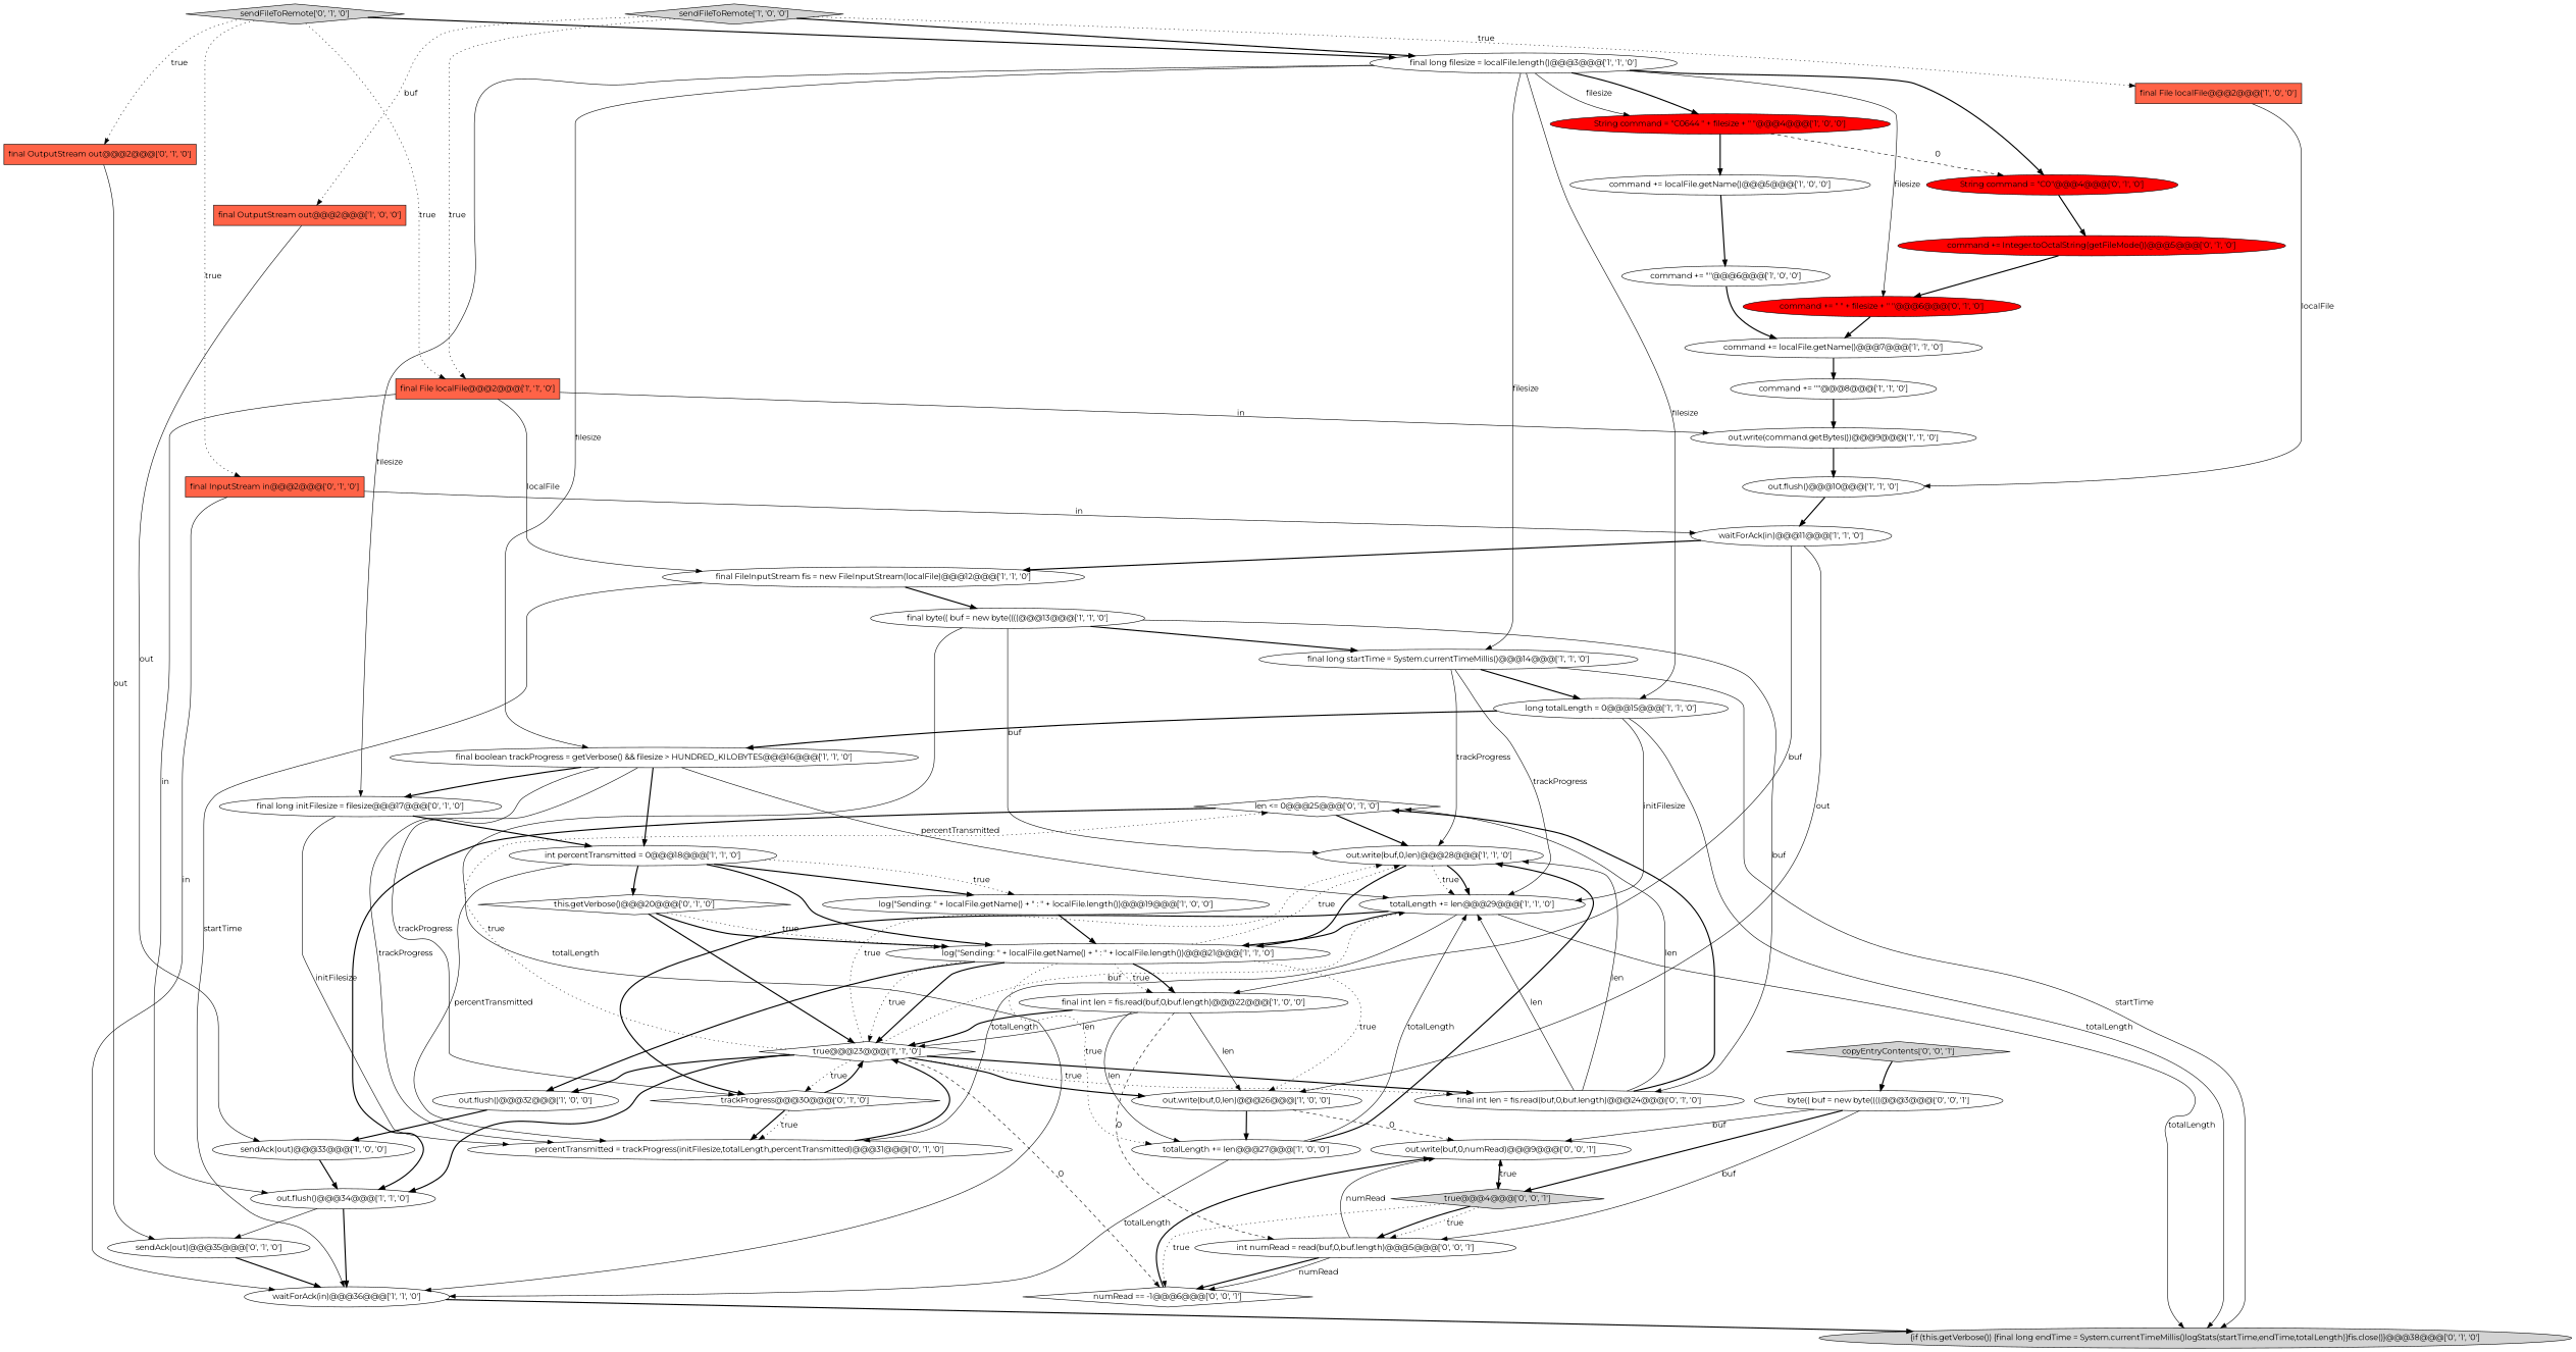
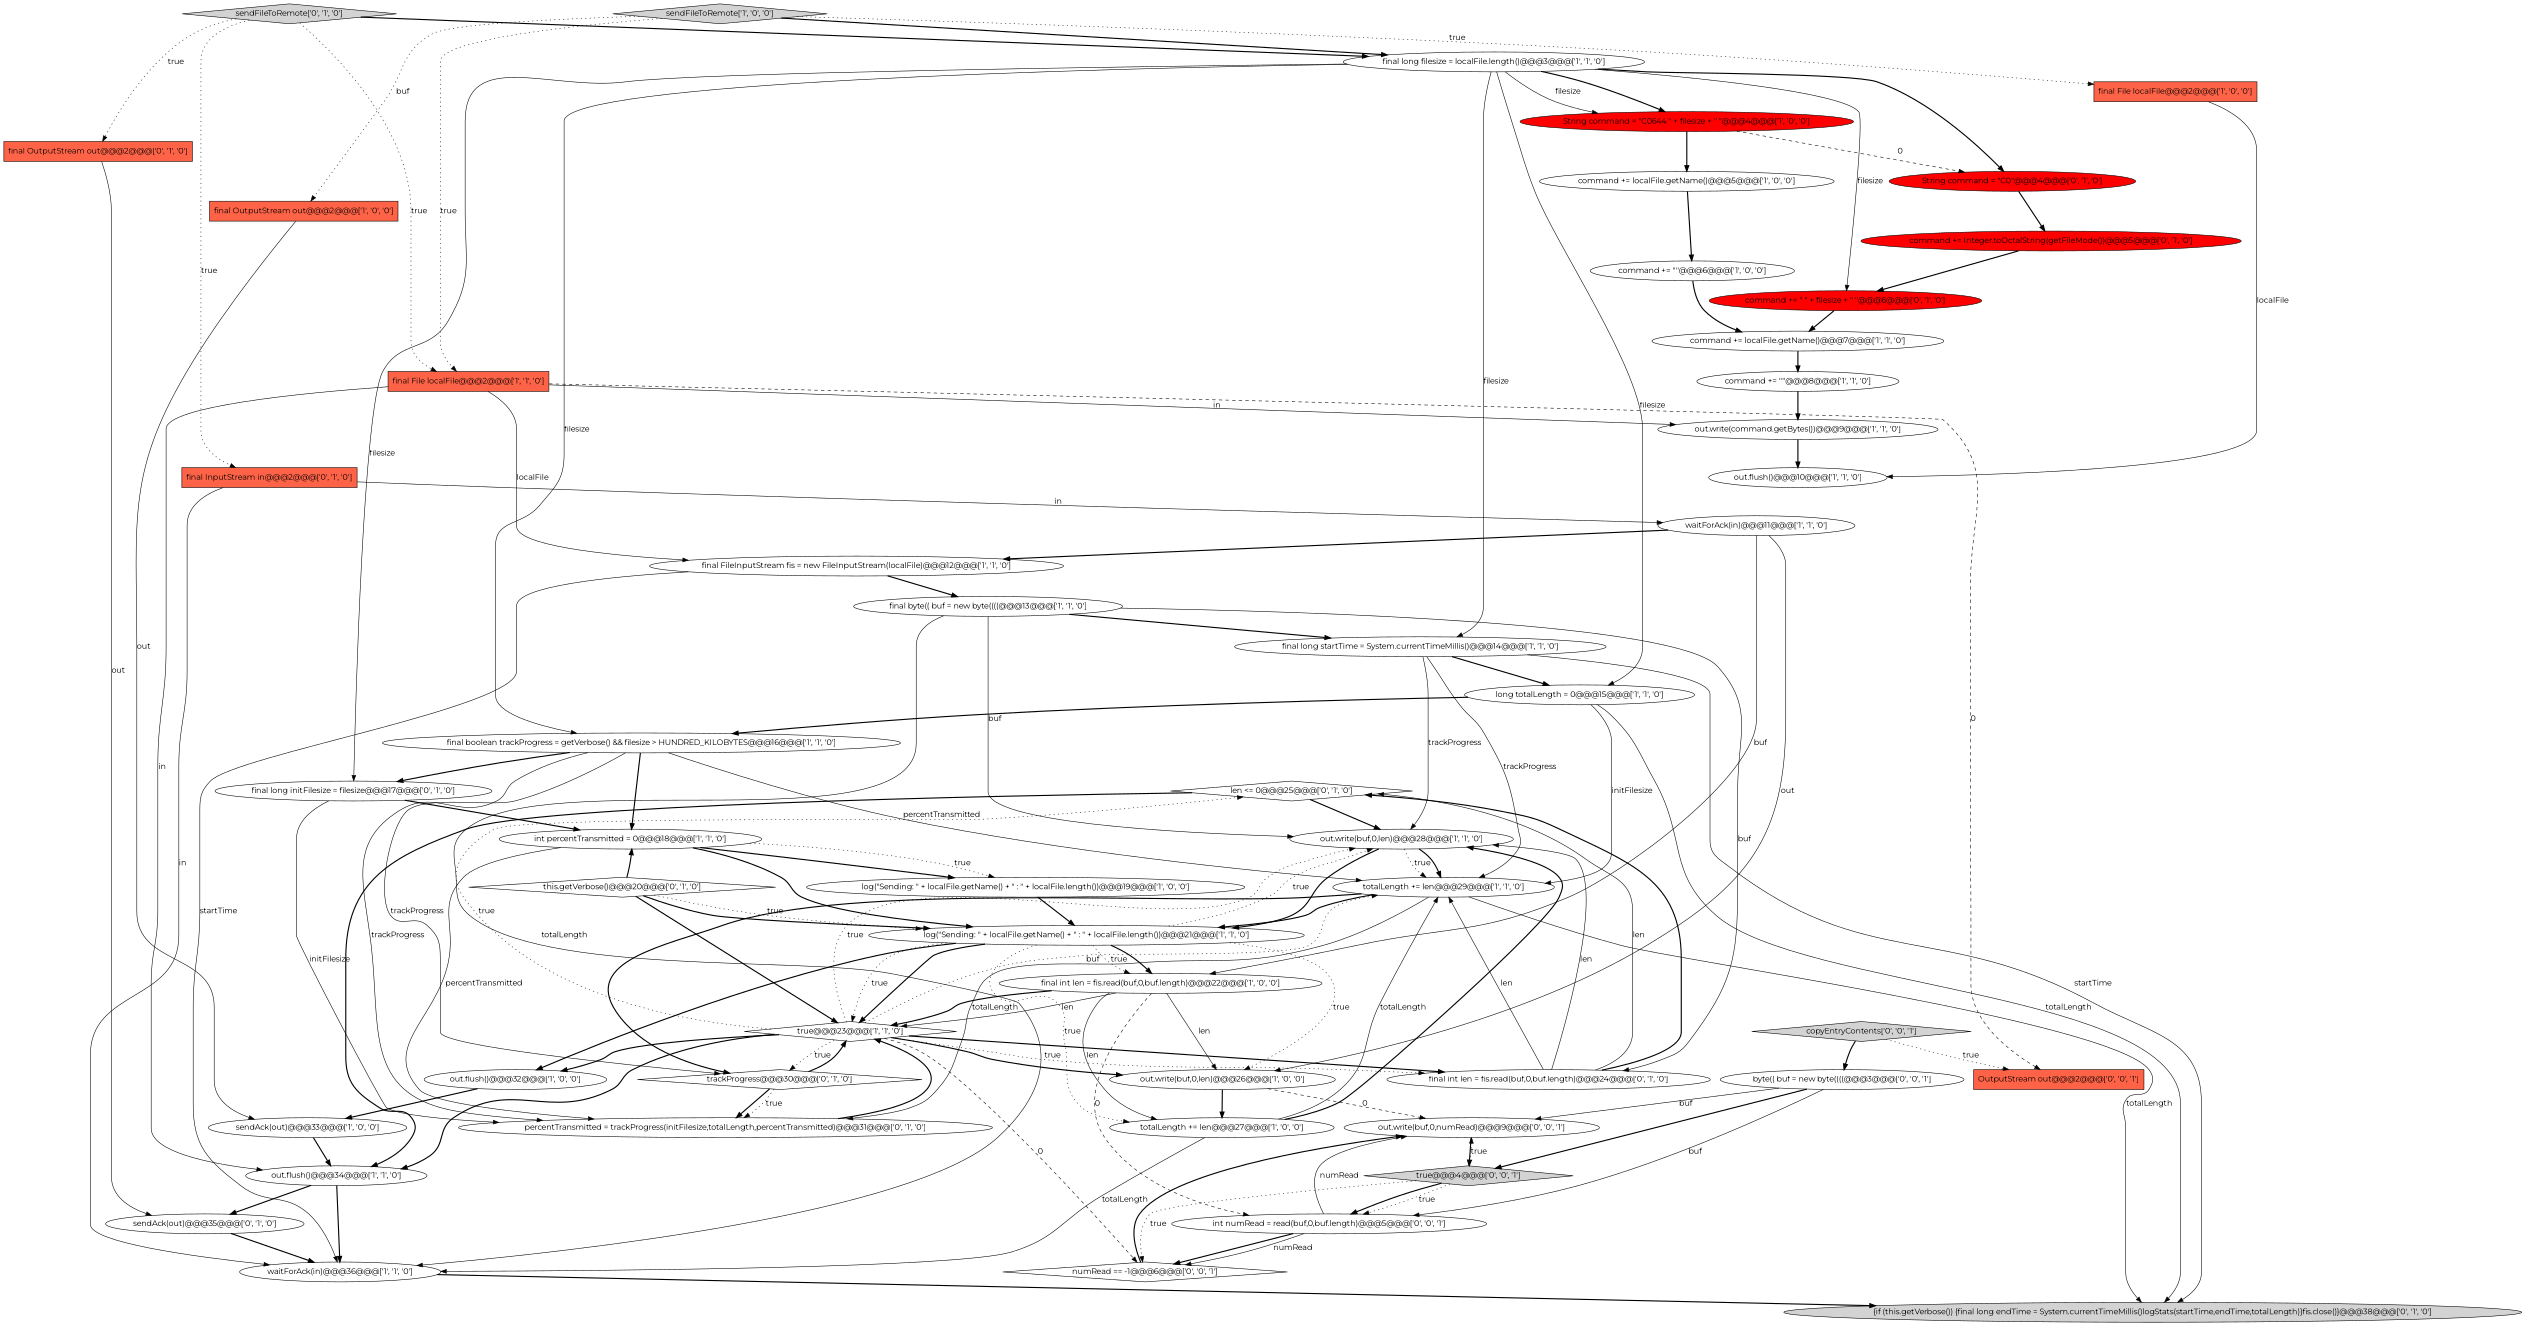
  digraph {
    fontname=Montserrat
    node [fillcolor=white fontname=Montserrat shape=ellipse style=filled]
    edge [fontname=Montserrat style=bold]
    n1 [label="len <= 0@@@25@@@['0', '1', '0']" shape=diamond]
    n2 [label="out.flush()@@@34@@@['1', '1', '0']"]
    n3 [label="out.write(buf,0,len)@@@28@@@['1', '1', '0']"]
    n4 [label="waitForAck(in)@@@36@@@['1', '1', '0']"]
    n5 [label="sendAck(out)@@@35@@@['0', '1', '0']"]
    n6 [label="totalLength += len@@@29@@@['1', '1', '0']"]
    n7 [label="log(\"Sending: \" + localFile.getName() + \" : \" + localFile.length())@@@21@@@['1', '1', '0']"]
    n8 [fillcolor=lightgray label="true@@@4@@@['0', '0', '1']" shape=diamond]
    n9 [label="out.write(buf,0,numRead)@@@9@@@['0', '0', '1']"]
    n10 [label="int numRead = read(buf,0,buf.length)@@@5@@@['0', '0', '1']"]
    n11 [label="numRead == -1@@@6@@@['0', '0', '1']" shape=diamond]
    n12 [label="waitForAck(in)@@@11@@@['1', '1', '0']"]
    n13 [label="final FileInputStream fis = new FileInputStream(localFile)@@@12@@@['1', '1', '0']"]
    n14 [label="out.write(buf,0,len)@@@26@@@['1', '0', '0']"]
    n15 [label="final int len = fis.read(buf,0,buf.length)@@@22@@@['1', '0', '0']"]
    n16 [label="final byte(( buf = new byte((((@@@13@@@['1', '1', '0']"]
    n17 [label="totalLength += len@@@27@@@['1', '0', '0']"]
    n18 [label="true@@@23@@@['1', '1', '0']" shape=diamond]
    n19 [label="final long startTime = System.currentTimeMillis()@@@14@@@['1', '1', '0']"]
    n20 [label="final int len = fis.read(buf,0,buf.length)@@@24@@@['0', '1', '0']"]
    n21 [fillcolor=lightgray label="{if (this.getVerbose()) {final long endTime = System.currentTimeMillis()logStats(startTime,endTime,totalLength)}fis.close()}@@@38@@@['0', '1', '0']"]
    n22 [label="long totalLength = 0@@@15@@@['1', '1', '0']"]
    n23 [label="trackProgress@@@30@@@['0', '1', '0']" shape=diamond]
    n24 [label="out.flush()@@@32@@@['1', '0', '0']"]
    n25 [label="percentTransmitted = trackProgress(initFilesize,totalLength,percentTransmitted)@@@31@@@['0', '1', '0']"]
    n26 [label="sendAck(out)@@@33@@@['1', '0', '0']"]
    n27 [fillcolor=tomato label="final OutputStream out@@@2@@@['0', '1', '0']" shape=box]
    n28 [fillcolor=red label="command += Integer.toOctalString(getFileMode())@@@5@@@['0', '1', '0']"]
    n29 [fillcolor=red label="command += \" \" + filesize + \" \"@@@6@@@['0', '1', '0']"]
    n30 [label="command += localFile.getName()@@@7@@@['1', '1', '0']"]
    n31 [fillcolor=lightgray label="sendFileToRemote['0', '1', '0']" shape=diamond]
    n32 [fillcolor=tomato label="final File localFile@@@2@@@['1', '1', '0']" shape=box]
    n33 [fillcolor=tomato label="final InputStream in@@@2@@@['0', '1', '0']" shape=box]
    n34 [label="final long filesize = localFile.length()@@@3@@@['1', '1', '0']"]
    n35 [label="out.write(command.getBytes())@@@9@@@['1', '1', '0']"]
+   n36 [fillcolor=tomato label="OutputStream out@@@2@@@['0', '0', '1']" shape=box]
    n37 [label="final boolean trackProgress = getVerbose() && filesize > HUNDRED_KILOBYTES@@@16@@@['1', '1', '0']"]
    n38 [label="final long initFilesize = filesize@@@17@@@['0', '1', '0']"]
    n39 [fillcolor=red label="String command = \"C0644 \" + filesize + \" \"@@@4@@@['1', '0', '0']"]
    n40 [fillcolor=red label="String command = \"C0\"@@@4@@@['0', '1', '0']"]
    n41 [label="log(\"Sending: \" + localFile.getName() + \" : \" + localFile.length())@@@19@@@['1', '0', '0']"]
    n42 [label="command += \"\"@@@8@@@['1', '1', '0']"]
    n43 [label="out.flush()@@@10@@@['1', '1', '0']"]
    n44 [label="byte(( buf = new byte((((@@@3@@@['0', '0', '1']"]
    n45 [label="command += \"\"@@@6@@@['1', '0', '0']"]
    n46 [fillcolor=lightgray label="copyEntryContents['0', '0', '1']" shape=diamond]
    n47 [label="int percentTransmitted = 0@@@18@@@['1', '1', '0']"]
    n48 [label="this.getVerbose()@@@20@@@['0', '1', '0']" shape=diamond]
    n49 [fillcolor=tomato label="final OutputStream out@@@2@@@['1', '0', '0']" shape=box]
    n50 [label="command += localFile.getName()@@@5@@@['1', '0', '0']"]
    n51 [fillcolor=lightgray label="sendFileToRemote['1', '0', '0']" shape=diamond]
    n52 [fillcolor=tomato label="final File localFile@@@2@@@['1', '0', '0']" shape=box]
    n1 -> n2
    n1 -> n3
    n2 -> n4
-   n2 -> n5 [style=solid]
+   n2 -> n5
    n3 -> n6 [label=true style=dotted]
    n3 -> n6
    n3 -> n7
    n4 -> n21
    n5 -> n4
    n6 -> n7
    n6 -> n21 [label=totalLength style=solid]
    n6 -> n23
    n6 -> n25 [label=totalLength style=solid]
    n7 -> n3 [label=true style=dotted]
    n7 -> n14 [label=true style=dotted]
    n7 -> n15
    n7 -> n15 [label=true style=dotted]
    n7 -> n17 [label=true style=dotted]
    n7 -> n18 [label=true style=dotted]
    n7 -> n18
    n7 -> n24
    n8 -> n9 [label=true style=dotted]
    n8 -> n10
    n8 -> n10 [label=true style=dotted]
    n8 -> n11 [label=true style=dotted]
    n9 -> n8
    n10 -> n9 [label=numRead style=solid]
    n10 -> n11
    n10 -> n11 [label=numRead style=solid]
    n11 -> n9
    n12 -> n13
    n12 -> n14 [label=out style=solid]
    n12 -> n15 [label=buf style=solid]
    n13 -> n4 [label=startTime style=solid]
    n13 -> n16
    n14 -> n9 [label=0 style=dashed]
    n14 -> n17
    n15 -> n10 [label=0 style=dashed]
    n15 -> n14 [label=len style=solid]
    n15 -> n17 [label=len style=solid]
    n15 -> n18
    n15 -> n18 [label=len style=solid]
    n16 -> n3 [label=buf style=solid]
    n16 -> n4 [label=totalLength style=solid]
    n16 -> n19
    n16 -> n20 [label=buf style=solid]
    n17 -> n3
    n17 -> n4 [label=totalLength style=solid]
    n17 -> n6 [label=totalLength style=solid]
    n18 -> n1 [label=true style=dotted]
    n18 -> n2
    n18 -> n3 [label=true style=dotted]
    n18 -> n6 [label=buf style=dotted]
    n18 -> n11 [label=0 style=dashed]
    n18 -> n14
    n18 -> n20 [label=true style=dotted]
    n18 -> n20
    n18 -> n23 [label=true style=dotted]
    n18 -> n24
    n19 -> n3 [label=trackProgress style=solid]
    n19 -> n6 [label=trackProgress style=solid]
    n19 -> n21 [label=startTime style=solid]
    n19 -> n22
    n20 -> n1 [label=len style=solid]
    n20 -> n1
    n20 -> n3 [label=len style=solid]
    n20 -> n6 [label=len style=solid]
    n22 -> n6 [label=initFilesize style=solid]
    n22 -> n21 [label=totalLength style=solid]
    n22 -> n37
    n23 -> n18
    n23 -> n25
    n23 -> n25 [label=true style=dotted]
    n24 -> n26
    n25 -> n18
    n26 -> n2
    n27 -> n5 [label=out style=solid]
    n28 -> n29
    n29 -> n30
    n30 -> n42
    n31 -> n27 [label=true style=dotted]
    n31 -> n32 [label=true style=dotted]
    n31 -> n33 [label=true style=dotted]
    n31 -> n34
    n32 -> n2 [label=in style=solid]
    n32 -> n13 [label=localFile style=solid]
    n32 -> n35 [label=in style=solid]
+   n32 -> n36 [label=0 style=dashed]
    n33 -> n4 [label=in style=solid]
    n33 -> n12 [label=in style=solid]
    n34 -> n19 [label=filesize style=solid]
    n34 -> n22 [label=filesize style=solid]
    n34 -> n29 [label=filesize style=solid]
    n34 -> n37 [label=filesize style=solid]
    n34 -> n38 [label=filesize style=solid]
    n34 -> n39
    n34 -> n39 [label=filesize style=solid]
    n34 -> n40
    n35 -> n43
    n37 -> n6 [label=percentTransmitted style=solid]
    n37 -> n23 [label=trackProgress style=solid]
    n37 -> n25 [label=trackProgress style=solid]
    n37 -> n38
    n37 -> n47
    n38 -> n25 [label=initFilesize style=solid]
    n38 -> n47
    n39 -> n40 [label=0 style=dashed]
    n39 -> n50
    n40 -> n28
    n41 -> n7
    n42 -> n35
-   n43 -> n12
    n44 -> n8
    n44 -> n9 [label=buf style=solid]
    n44 -> n10 [label=buf style=solid]
    n45 -> n30
+   n46 -> n36 [label=true style=dotted]
    n46 -> n44
    n47 -> n7
    n47 -> n25 [label=percentTransmitted style=solid]
    n47 -> n41 [label=true style=dotted]
    n47 -> n41
-   n47 -> n48
+   n48 -> n47
    n48 -> n7 [label=true style=dotted]
    n48 -> n7
    n48 -> n18
    n49 -> n26 [label=out style=solid]
    n50 -> n45
    n51 -> n32 [label=true style=dotted]
    n51 -> n34
    n51 -> n49 [label=buf style=dotted]
    n51 -> n52 [label=true style=dotted]
    n52 -> n43 [label=localFile style=solid]
  }
